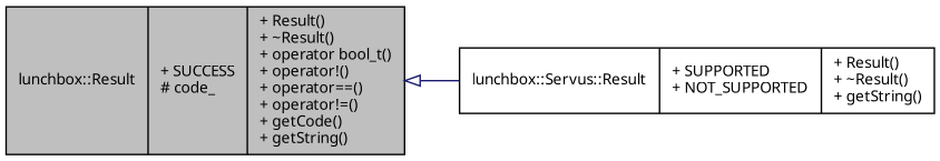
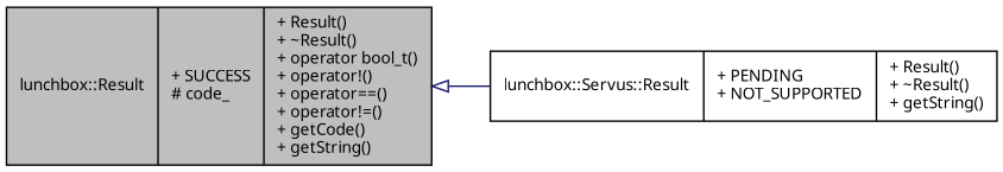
  digraph {
    rankdir=LR
    node [color=black fontname=Sans fontsize=10 shape=record style=filled]
    n1 [fillcolor=grey75 fontcolor=black height=0.2 label="{lunchbox::Result\n|+ SUCCESS\l# code_\l|+ Result()\l+ ~Result()\l+ operator bool_t()\l+ operator!()\l+ operator==()\l+ operator!=()\l+ getCode()\l+ getString()\l}" width=0.4]
-   n2 [fillcolor=white height=0.2 label="{lunchbox::Servus::Result\n|+ SUPPORTED\l+ NOT_SUPPORTED\l|+ Result()\l+ ~Result()\l+ getString()\l}" width=0.4]
+   n2 [fillcolor=white height=0.2 label="{lunchbox::Servus::Result\n|+ PENDING\l+ NOT_SUPPORTED\l|+ Result()\l+ ~Result()\l+ getString()\l}" width=0.4]
    n1 -> n2 [arrowtail=onormal color=midnightblue dir=back fontname=Sans fontsize=10 labelfontname=Sans labelfontsize=10 style=solid]
  }
